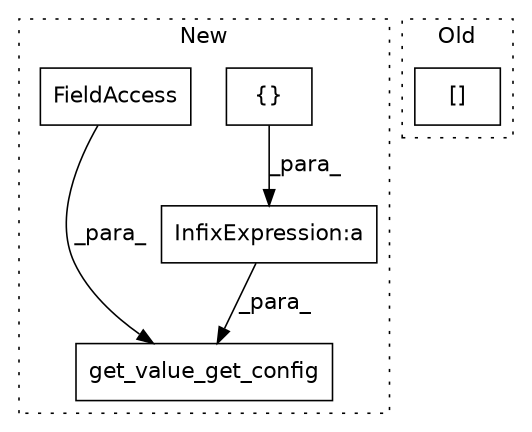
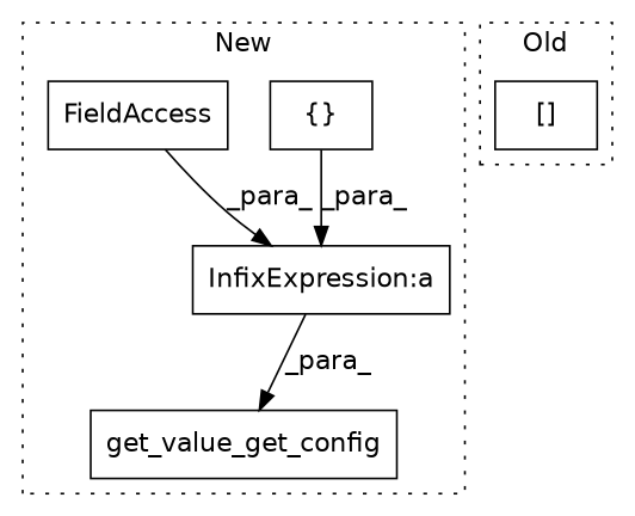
  digraph {
    fontname="DejaVu Sans"
    node [fontname="DejaVu Sans" shape=box]
    edge [fontname="DejaVu Sans"]
    n1 [a=32 l="22,1" label=get_value_get_config s="8428,8516"]
    n2 [a=27 l=3 label="InfixExpression:a" s=8488]
    n3 [a=4 l="1,1" label="{}" s="8503,8515"]
    n4 [a=22 l=20 label=FieldAccess s=8468]
    n5 [a=2 l="16,1" label="[]" s="9173,9190"]
    subgraph cluster_1 {
      label=New
      style=dotted
      n1
      n2
      n3
      n4
    }
    subgraph cluster_2 {
      label=Old
      style=dotted
      n5
    }
    n2 -> n1 [label=_para_]
    n3 -> n2 [label=_para_]
-   n4 -> n1 [label=_para_]
+   n4 -> n2 [label=_para_]
  }
